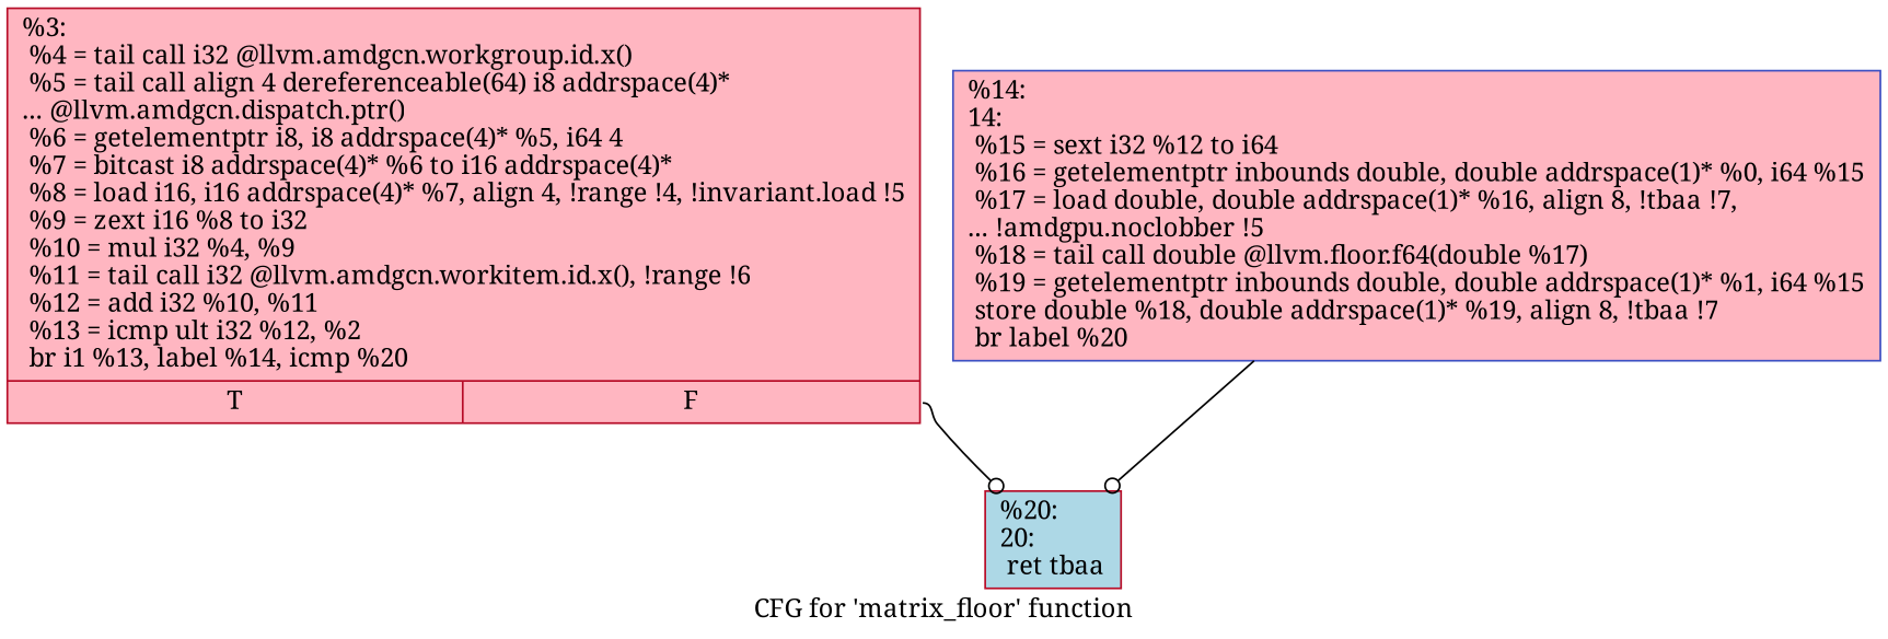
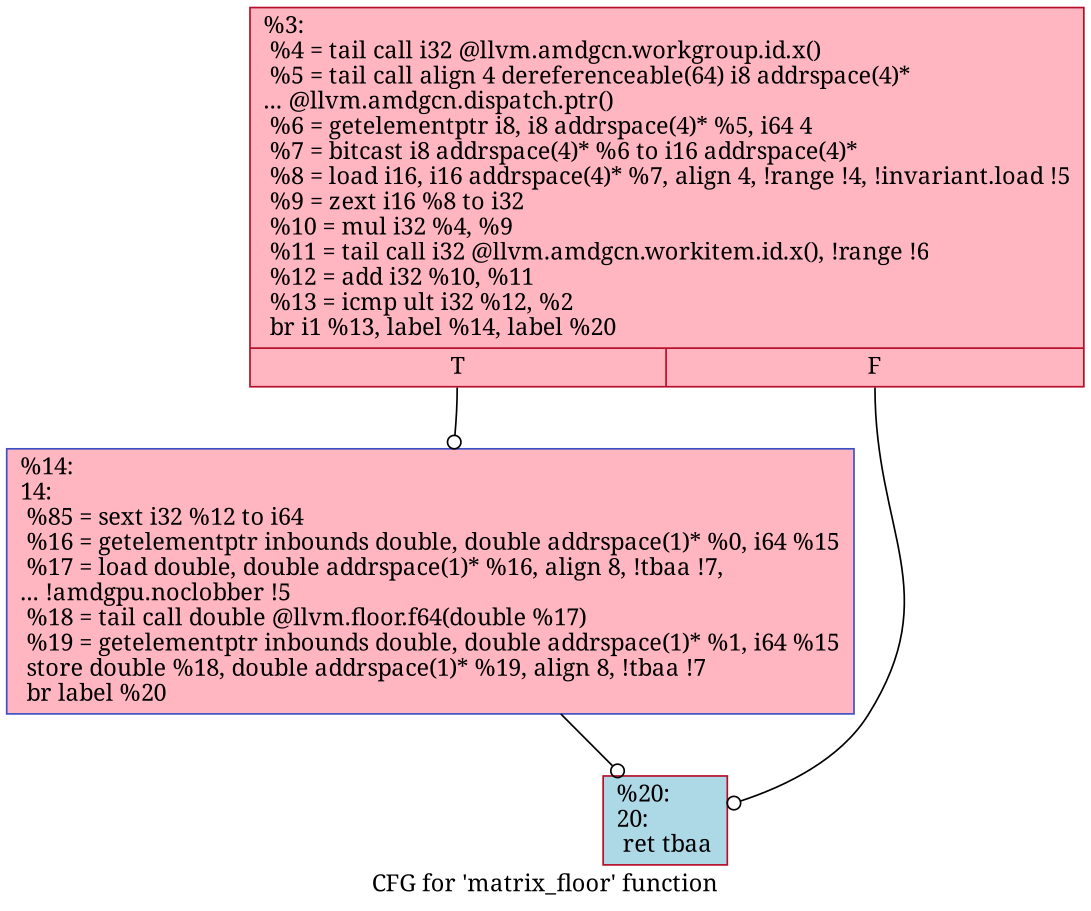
  digraph {
    fontname="Noto Serif"
    label="CFG for 'matrix_floor' function"
    node [color="#b70d28ff" fillcolor=lightpink fontname="Noto Serif" shape=record style=filled]
    edge [arrowhead=odot fontname="Noto Serif"]
-   n1 [label="{%3:\l  %4 = tail call i32 @llvm.amdgcn.workgroup.id.x()\l  %5 = tail call align 4 dereferenceable(64) i8 addrspace(4)*\l... @llvm.amdgcn.dispatch.ptr()\l  %6 = getelementptr i8, i8 addrspace(4)* %5, i64 4\l  %7 = bitcast i8 addrspace(4)* %6 to i16 addrspace(4)*\l  %8 = load i16, i16 addrspace(4)* %7, align 4, !range !4, !invariant.load !5\l  %9 = zext i16 %8 to i32\l  %10 = mul i32 %4, %9\l  %11 = tail call i32 @llvm.amdgcn.workitem.id.x(), !range !6\l  %12 = add i32 %10, %11\l  %13 = icmp ult i32 %12, %2\l  br i1 %13, label %14, icmp %20\l|{<s0>T|<s1>F}}"]
-   n2 [color="#3d50c3ff" label="{%14:\l14:                                               \l  %15 = sext i32 %12 to i64\l  %16 = getelementptr inbounds double, double addrspace(1)* %0, i64 %15\l  %17 = load double, double addrspace(1)* %16, align 8, !tbaa !7,\l... !amdgpu.noclobber !5\l  %18 = tail call double @llvm.floor.f64(double %17)\l  %19 = getelementptr inbounds double, double addrspace(1)* %1, i64 %15\l  store double %18, double addrspace(1)* %19, align 8, !tbaa !7\l  br label %20\l}"]
+   n1 [label="{%3:\l  %4 = tail call i32 @llvm.amdgcn.workgroup.id.x()\l  %5 = tail call align 4 dereferenceable(64) i8 addrspace(4)*\l... @llvm.amdgcn.dispatch.ptr()\l  %6 = getelementptr i8, i8 addrspace(4)* %5, i64 4\l  %7 = bitcast i8 addrspace(4)* %6 to i16 addrspace(4)*\l  %8 = load i16, i16 addrspace(4)* %7, align 4, !range !4, !invariant.load !5\l  %9 = zext i16 %8 to i32\l  %10 = mul i32 %4, %9\l  %11 = tail call i32 @llvm.amdgcn.workitem.id.x(), !range !6\l  %12 = add i32 %10, %11\l  %13 = icmp ult i32 %12, %2\l  br i1 %13, label %14, label %20\l|{<s0>T|<s1>F}}"]
+   n2 [color="#3d50c3ff" label="{%14:\l14:                                               \l  %85 = sext i32 %12 to i64\l  %16 = getelementptr inbounds double, double addrspace(1)* %0, i64 %15\l  %17 = load double, double addrspace(1)* %16, align 8, !tbaa !7,\l... !amdgpu.noclobber !5\l  %18 = tail call double @llvm.floor.f64(double %17)\l  %19 = getelementptr inbounds double, double addrspace(1)* %1, i64 %15\l  store double %18, double addrspace(1)* %19, align 8, !tbaa !7\l  br label %20\l}"]
    n3 [fillcolor=lightblue label="{%20:\l20:                                               \l  ret tbaa\l}"]
+   n1 -> n2 [tailport=s0]
    n1 -> n3 [tailport=s1]
    n2 -> n3
  }
